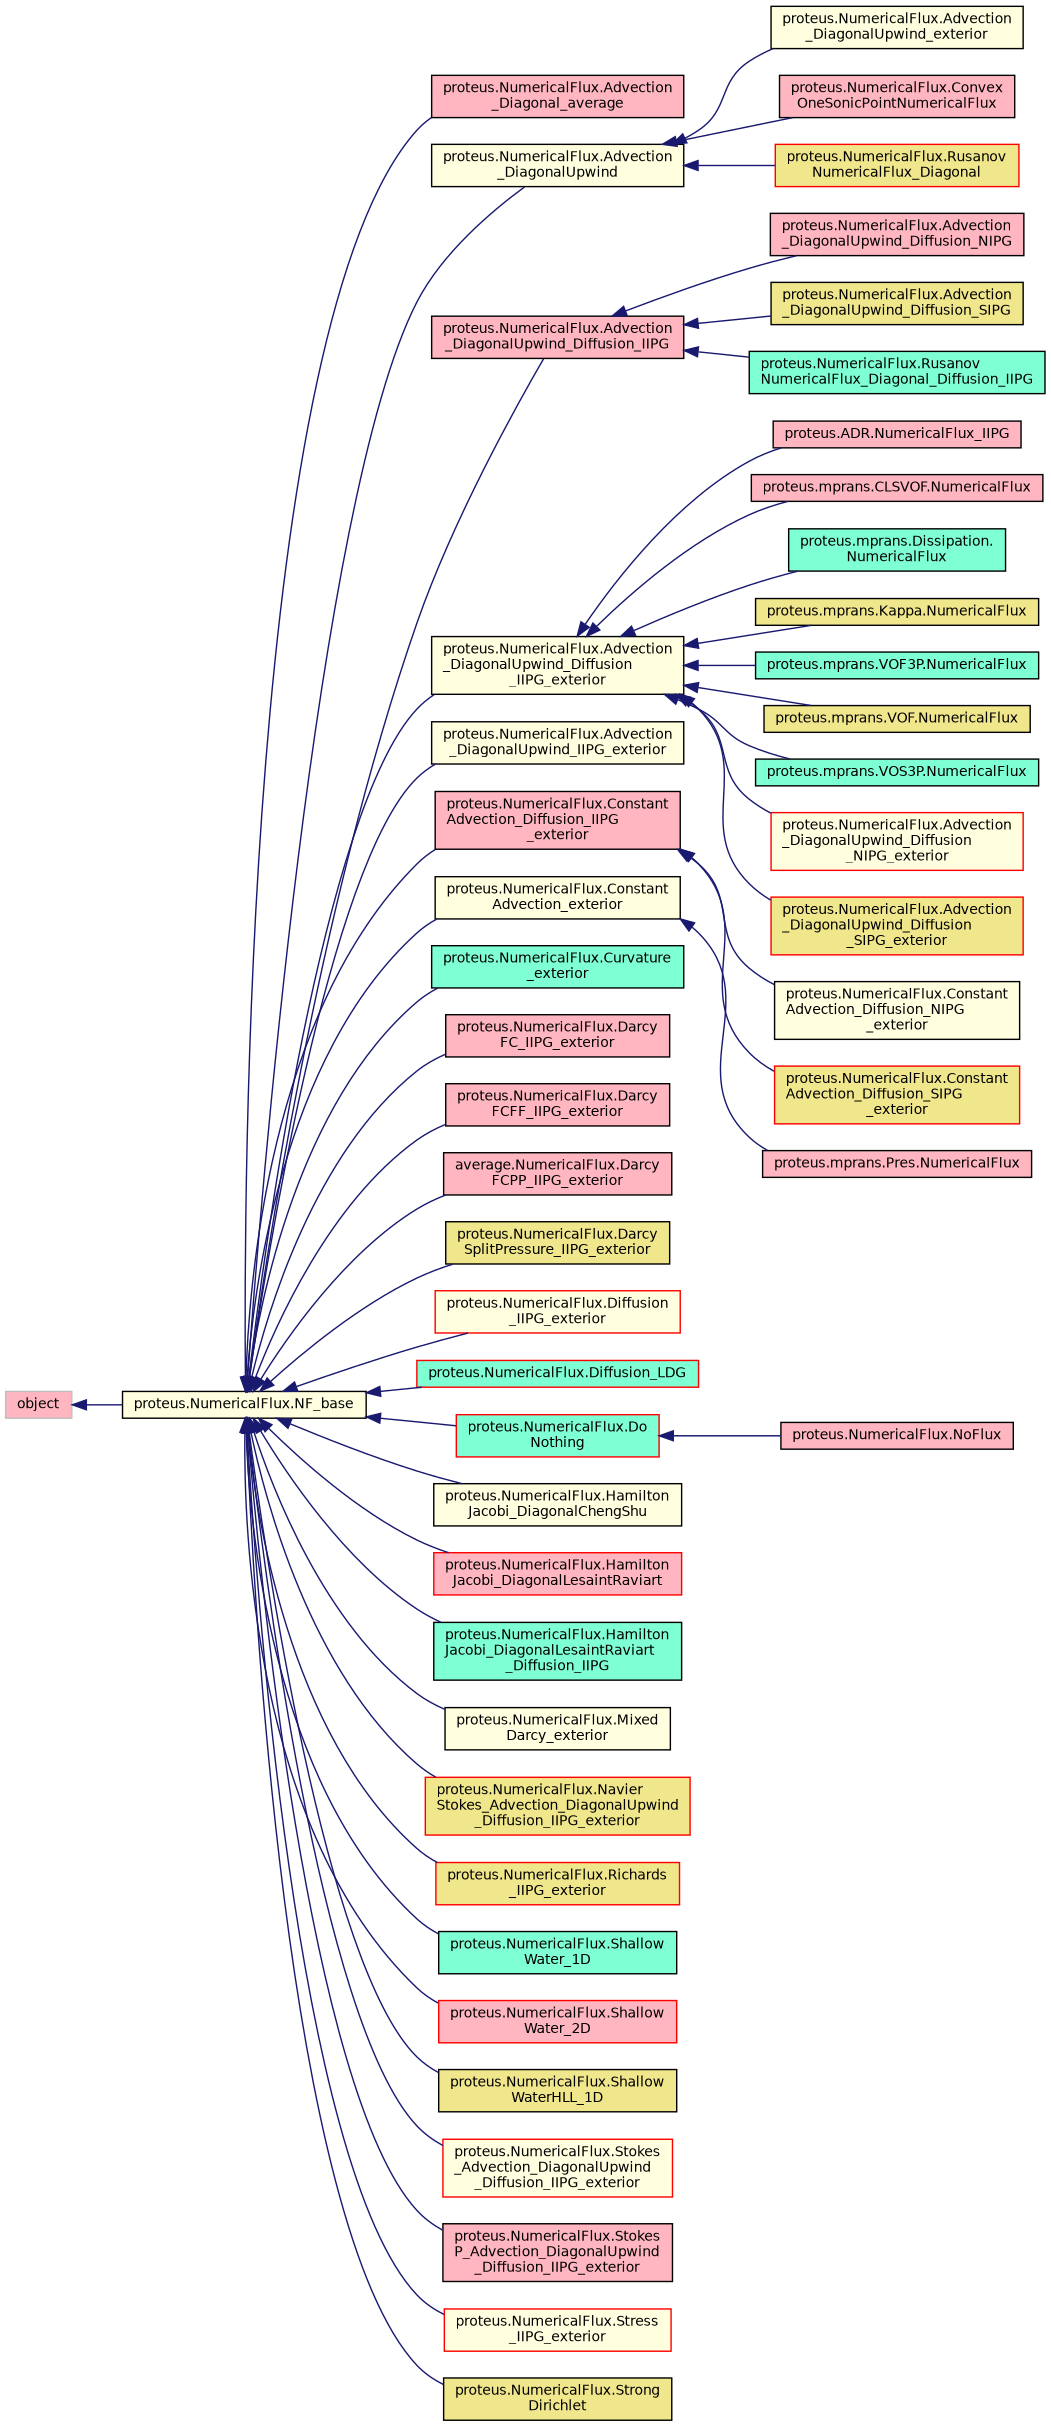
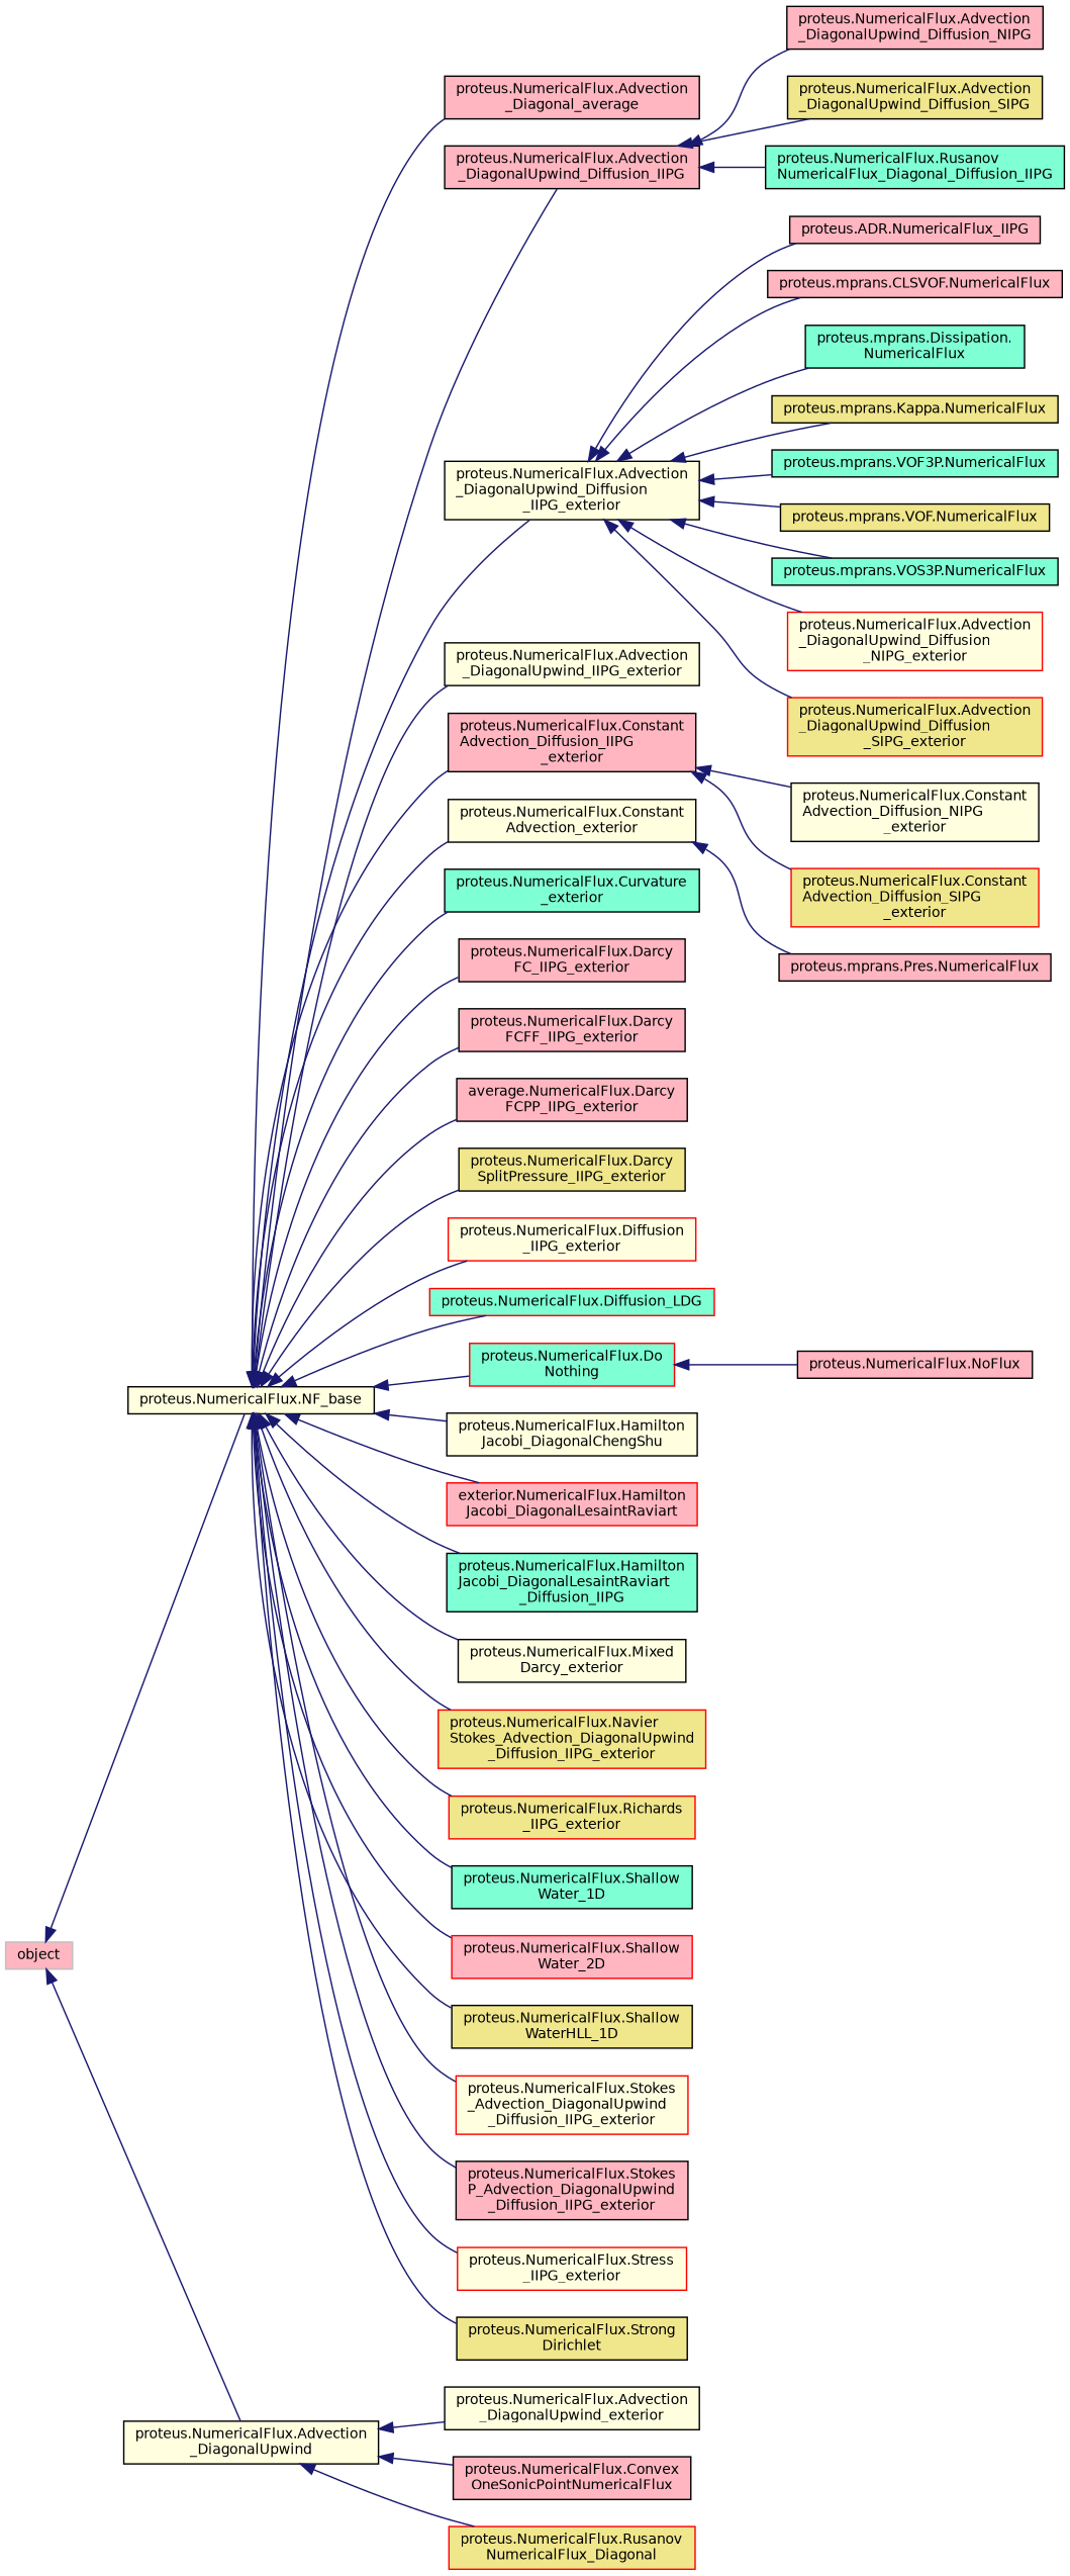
  digraph {
    rankdir=LR
    node [color=black fillcolor=lightpink fontname=Helvetica fontsize=10 shape=record style=filled]
    edge [color=midnightblue dir=back fontname=Helvetica fontsize=10 labelfontname=Helvetica labelfontsize=10 style=solid]
    n1 [fillcolor=lightyellow fontcolor=black height=0.2 label="proteus.NumericalFlux.NF_base" width=0.4]
    n2 [height=0.2 label="proteus.NumericalFlux.Advection\l_Diagonal_average" width=0.4]
    n3 [fillcolor=lightyellow height=0.2 label="proteus.NumericalFlux.Advection\l_DiagonalUpwind" width=0.4]
    n4 [height=0.2 label="proteus.NumericalFlux.Advection\l_DiagonalUpwind_Diffusion_IIPG" width=0.4]
    n5 [fillcolor=lightyellow height=0.2 label="proteus.NumericalFlux.Advection\l_DiagonalUpwind_Diffusion\l_IIPG_exterior" width=0.4]
    n6 [fillcolor=lightyellow height=0.2 label="proteus.NumericalFlux.Advection\l_DiagonalUpwind_IIPG_exterior" width=0.4]
    n7 [height=0.2 label="proteus.NumericalFlux.Constant\lAdvection_Diffusion_IIPG\l_exterior" width=0.4]
    n8 [fillcolor=lightyellow height=0.2 label="proteus.NumericalFlux.Constant\lAdvection_exterior" width=0.4]
    n9 [fillcolor=aquamarine height=0.2 label="proteus.NumericalFlux.Curvature\l_exterior" width=0.4]
    n10 [height=0.2 label="proteus.NumericalFlux.Darcy\lFC_IIPG_exterior" width=0.4]
    n11 [height=0.2 label="proteus.NumericalFlux.Darcy\lFCFF_IIPG_exterior" width=0.4]
    n12 [height=0.2 label="average.NumericalFlux.Darcy\lFCPP_IIPG_exterior" width=0.4]
    n13 [fillcolor=khaki height=0.2 label="proteus.NumericalFlux.Darcy\lSplitPressure_IIPG_exterior" width=0.4]
    n14 [color=red fillcolor=lightyellow height=0.2 label="proteus.NumericalFlux.Diffusion\l_IIPG_exterior" width=0.4]
    n15 [color=red fillcolor=aquamarine height=0.2 label="proteus.NumericalFlux.Diffusion_LDG" width=0.4]
    n16 [color=red fillcolor=aquamarine height=0.2 label="proteus.NumericalFlux.Do\lNothing" width=0.4]
    n17 [fillcolor=lightyellow height=0.2 label="proteus.NumericalFlux.Hamilton\lJacobi_DiagonalChengShu" width=0.4]
-   n18 [color=red height=0.2 label="proteus.NumericalFlux.Hamilton\lJacobi_DiagonalLesaintRaviart" width=0.4]
+   n18 [color=red height=0.2 label="exterior.NumericalFlux.Hamilton\lJacobi_DiagonalLesaintRaviart" width=0.4]
    n19 [fillcolor=aquamarine height=0.2 label="proteus.NumericalFlux.Hamilton\lJacobi_DiagonalLesaintRaviart\l_Diffusion_IIPG" width=0.4]
    n20 [fillcolor=lightyellow height=0.2 label="proteus.NumericalFlux.Mixed\lDarcy_exterior" width=0.4]
    n21 [color=red fillcolor=khaki height=0.2 label="proteus.NumericalFlux.Navier\lStokes_Advection_DiagonalUpwind\l_Diffusion_IIPG_exterior" width=0.4]
    n22 [color=red fillcolor=khaki height=0.2 label="proteus.NumericalFlux.Richards\l_IIPG_exterior" width=0.4]
    n23 [fillcolor=aquamarine height=0.2 label="proteus.NumericalFlux.Shallow\lWater_1D" width=0.4]
    n24 [color=red height=0.2 label="proteus.NumericalFlux.Shallow\lWater_2D" width=0.4]
    n25 [fillcolor=khaki height=0.2 label="proteus.NumericalFlux.Shallow\lWaterHLL_1D" width=0.4]
    n26 [color=red fillcolor=lightyellow height=0.2 label="proteus.NumericalFlux.Stokes\l_Advection_DiagonalUpwind\l_Diffusion_IIPG_exterior" width=0.4]
    n27 [height=0.2 label="proteus.NumericalFlux.Stokes\lP_Advection_DiagonalUpwind\l_Diffusion_IIPG_exterior" width=0.4]
    n28 [color=red fillcolor=lightyellow height=0.2 label="proteus.NumericalFlux.Stress\l_IIPG_exterior" width=0.4]
    n29 [fillcolor=khaki height=0.2 label="proteus.NumericalFlux.Strong\lDirichlet" width=0.4]
    n30 [fillcolor=lightyellow height=0.2 label="proteus.NumericalFlux.Advection\l_DiagonalUpwind_exterior" width=0.4]
    n31 [height=0.2 label="proteus.NumericalFlux.Convex\lOneSonicPointNumericalFlux" width=0.4]
    n32 [color=red fillcolor=khaki height=0.2 label="proteus.NumericalFlux.Rusanov\lNumericalFlux_Diagonal" width=0.4]
    n33 [height=0.2 label="proteus.NumericalFlux.Advection\l_DiagonalUpwind_Diffusion_NIPG" width=0.4]
    n34 [fillcolor=khaki height=0.2 label="proteus.NumericalFlux.Advection\l_DiagonalUpwind_Diffusion_SIPG" width=0.4]
    n35 [fillcolor=aquamarine height=0.2 label="proteus.NumericalFlux.Rusanov\lNumericalFlux_Diagonal_Diffusion_IIPG" width=0.4]
    n36 [height=0.2 label="proteus.ADR.NumericalFlux_IIPG" width=0.4]
    n37 [height=0.2 label="proteus.mprans.CLSVOF.NumericalFlux" width=0.4]
    n38 [fillcolor=aquamarine height=0.2 label="proteus.mprans.Dissipation.\lNumericalFlux" width=0.4]
    n39 [fillcolor=khaki height=0.2 label="proteus.mprans.Kappa.NumericalFlux" width=0.4]
    n40 [fillcolor=aquamarine height=0.2 label="proteus.mprans.VOF3P.NumericalFlux" width=0.4]
    n41 [fillcolor=khaki height=0.2 label="proteus.mprans.VOF.NumericalFlux" width=0.4]
    n42 [fillcolor=aquamarine height=0.2 label="proteus.mprans.VOS3P.NumericalFlux" width=0.4]
    n43 [color=red fillcolor=lightyellow height=0.2 label="proteus.NumericalFlux.Advection\l_DiagonalUpwind_Diffusion\l_NIPG_exterior" width=0.4]
    n44 [color=red fillcolor=khaki height=0.2 label="proteus.NumericalFlux.Advection\l_DiagonalUpwind_Diffusion\l_SIPG_exterior" width=0.4]
    n45 [fillcolor=lightyellow height=0.2 label="proteus.NumericalFlux.Constant\lAdvection_Diffusion_NIPG\l_exterior" width=0.4]
    n46 [color=red fillcolor=khaki height=0.2 label="proteus.NumericalFlux.Constant\lAdvection_Diffusion_SIPG\l_exterior" width=0.4]
    n47 [height=0.2 label="proteus.mprans.Pres.NumericalFlux" width=0.4]
    n48 [height=0.2 label="proteus.NumericalFlux.NoFlux" width=0.4]
    n49 [color=grey75 height=0.2 label=object width=0.4]
    n1 -> n2
-   n1 -> n3
+   n49 -> n3
    n1 -> n4
    n1 -> n5
    n1 -> n6
    n1 -> n7
    n1 -> n8
    n1 -> n9
    n1 -> n10
    n1 -> n11
    n1 -> n12
    n1 -> n13
    n1 -> n14
    n1 -> n15
    n1 -> n16
    n1 -> n17
    n1 -> n18
    n1 -> n19
    n1 -> n20
    n1 -> n21
    n1 -> n22
    n1 -> n23
    n1 -> n24
    n1 -> n25
    n1 -> n26
    n1 -> n27
    n1 -> n28
    n1 -> n29
    n3 -> n30
    n3 -> n31
    n3 -> n32
    n4 -> n33
    n4 -> n34
    n4 -> n35
    n5 -> n36
    n5 -> n37
    n5 -> n38
    n5 -> n39
    n5 -> n40
    n5 -> n41
    n5 -> n42
    n5 -> n43
    n5 -> n44
    n7 -> n45
    n7 -> n46
    n8 -> n47
    n16 -> n48
    n49 -> n1
  }
